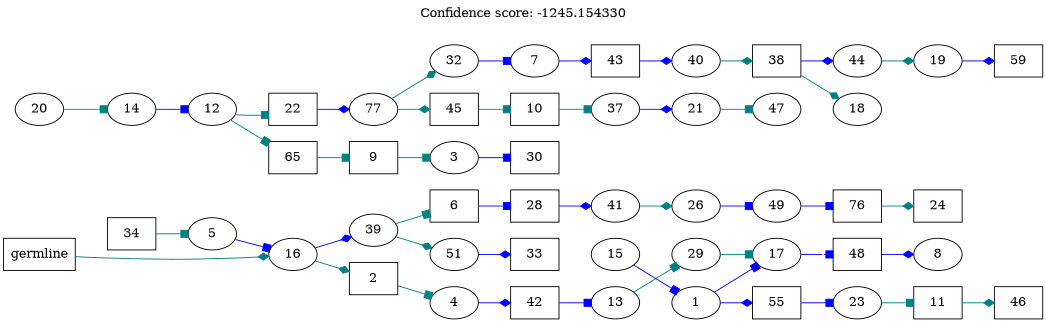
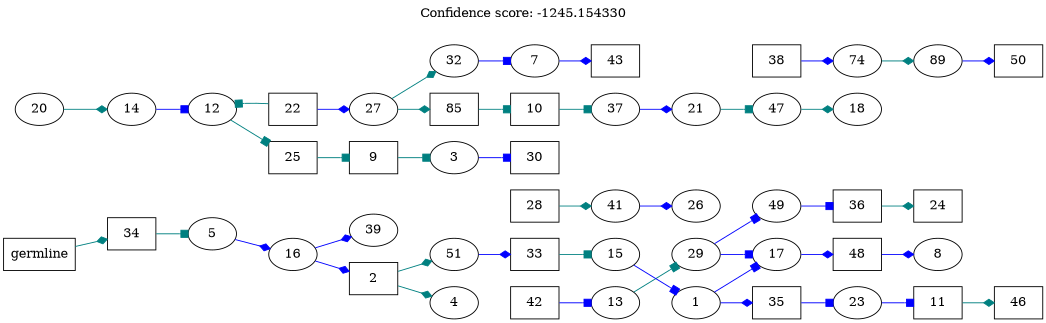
  digraph {
    label="Confidence score: -1245.154330"
    labelloc=t
    rankdir=LR
    node [shape=ellipse]
    edge [arrowhead=box color=teal]
-   n1 [label=76 shape=box]
+   n1 [label=36 shape=box]
    n2 [label=24 shape=box]
    n3 [label=49]
    n4 [label=26]
    n5 [label=41]
    n6 [label=28 shape=box]
-   n7 [label=6 shape=box]
    n8 [label=39]
    n9 [label=3]
    n10 [label=30 shape=box]
    n11 [label=9 shape=box]
-   n12 [label=65 shape=box]
+   n12 [label=25 shape=box]
    n13 [label=8]
    n14 [label=48 shape=box]
    n15 [label=17]
    n16 [label=29]
    n17 [label=13]
    n18 [label=42 shape=box]
    n19 [label=4]
-   n20 [label=19]
-   n21 [label=59 shape=box]
-   n22 [label=44]
+   n20 [label=89]
+   n21 [label=50 shape=box]
+   n22 [label=74]
    n23 [label=38 shape=box]
-   n24 [label=40]
    n25 [label=43 shape=box]
    n26 [label=7]
    n27 [label=32]
    n28 [label=47]
    n29 [label=18]
    n30 [label=21]
    n31 [label=37]
    n32 [label=10 shape=box]
-   n33 [label=45 shape=box]
-   n34 [label=77]
+   n33 [label=85 shape=box]
+   n34 [label=27]
    n35 [label=22 shape=box]
    n36 [label=12]
    n37 [label=14]
    n38 [label=20]
    n39 [label=11 shape=box]
    n40 [label=46 shape=box]
    n41 [label=23]
-   n42 [label=55 shape=box]
+   n42 [label=35 shape=box]
    n43 [label=1]
    n44 [label=15]
    n45 [label=33 shape=box]
    n46 [label=51]
    n47 [label=2 shape=box]
    n48 [label=16]
    n49 [label=5]
    n50 [label=34 shape=box]
    n51 [label=germline shape=box]
    n1 -> n2 [arrowhead=diamond]
    n3 -> n1 [color=blue]
-   n4 -> n3 [color=blue]
-   n5 -> n4 [arrowhead=diamond]
-   n6 -> n5 [arrowhead=diamond color=blue]
-   n7 -> n6 [color=blue]
-   n8 -> n7
+   n16 -> n3 [color=blue]
+   n5 -> n4 [arrowhead=diamond color=blue]
+   n6 -> n5 [arrowhead=diamond]
    n9 -> n10 [color=blue]
    n11 -> n9
    n12 -> n11
    n14 -> n13 [arrowhead=diamond color=blue]
-   n15 -> n14 [color=blue]
-   n16 -> n15
+   n15 -> n14 [arrowhead=diamond color=blue]
+   n16 -> n15 [color=blue]
    n17 -> n16
    n18 -> n17 [color=blue]
-   n19 -> n18 [arrowhead=diamond color=blue]
    n20 -> n21 [arrowhead=diamond color=blue]
    n22 -> n20 [arrowhead=diamond]
    n23 -> n22 [arrowhead=diamond color=blue]
-   n24 -> n23 [arrowhead=diamond]
-   n25 -> n24 [arrowhead=diamond color=blue]
    n26 -> n25 [arrowhead=diamond color=blue]
    n27 -> n26 [color=blue]
-   n23 -> n29 [arrowhead=diamond]
+   n28 -> n29 [arrowhead=diamond]
    n30 -> n28
    n31 -> n30 [arrowhead=diamond color=blue]
    n32 -> n31
    n33 -> n32
    n34 -> n27 [arrowhead=diamond]
    n34 -> n33 [arrowhead=diamond]
    n35 -> n34 [arrowhead=diamond color=blue]
    n36 -> n12
-   n36 -> n35
+   n35 -> n36
    n37 -> n36 [color=blue]
-   n38 -> n37
+   n38 -> n37 [arrowhead=diamond]
    n39 -> n40 [arrowhead=diamond]
-   n41 -> n39
+   n41 -> n39 [color=blue]
    n42 -> n41 [color=blue]
    n43 -> n15 [color=blue]
    n43 -> n42 [arrowhead=diamond color=blue]
    n44 -> n43 [color=blue]
+   n45 -> n44
    n46 -> n45 [arrowhead=diamond color=blue]
-   n47 -> n19
-   n8 -> n46 [arrowhead=diamond]
+   n47 -> n19 [arrowhead=diamond]
+   n47 -> n46 [arrowhead=diamond]
    n48 -> n8 [arrowhead=diamond color=blue]
-   n48 -> n47 [arrowhead=diamond]
-   n49 -> n48 [color=blue]
+   n48 -> n47 [arrowhead=diamond color=blue]
+   n49 -> n48 [arrowhead=diamond color=blue]
    n50 -> n49
-   n51 -> n48 [arrowhead=diamond]
+   n51 -> n50 [arrowhead=diamond]
  }
